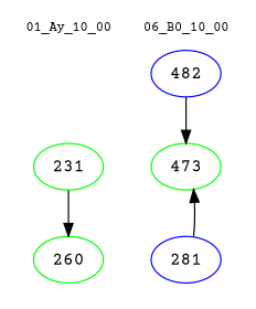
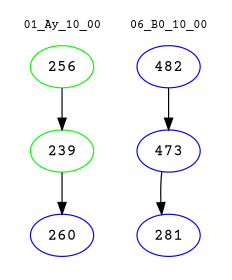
  digraph {
    fontname="Courier Prime"
    node [color=green fontname="Courier Prime"]
    edge [color=black fontname="Courier Prime"]
-   n2 [label=231]
-   n3 [label=260]
+   n1 [label=256]
+   n2 [label=239]
+   n3 [color=blue label=260]
    n4 [color=blue label=482]
-   n5 [label=473]
+   n5 [color=blue label=473]
    n6 [color=blue label=281]
    subgraph cluster_1 {
      color=white
      fontsize=10
      label="01_Ay_10_00"
+     n1
      n2
      n3
    }
    subgraph cluster_2 {
      color=white
      fontsize=10
      label="06_B0_10_00"
      n4
      n5
      n6
    }
+   n1 -> n2
    n2 -> n3
    n4 -> n5
-   n6 -> n5
+   n5 -> n6
  }
